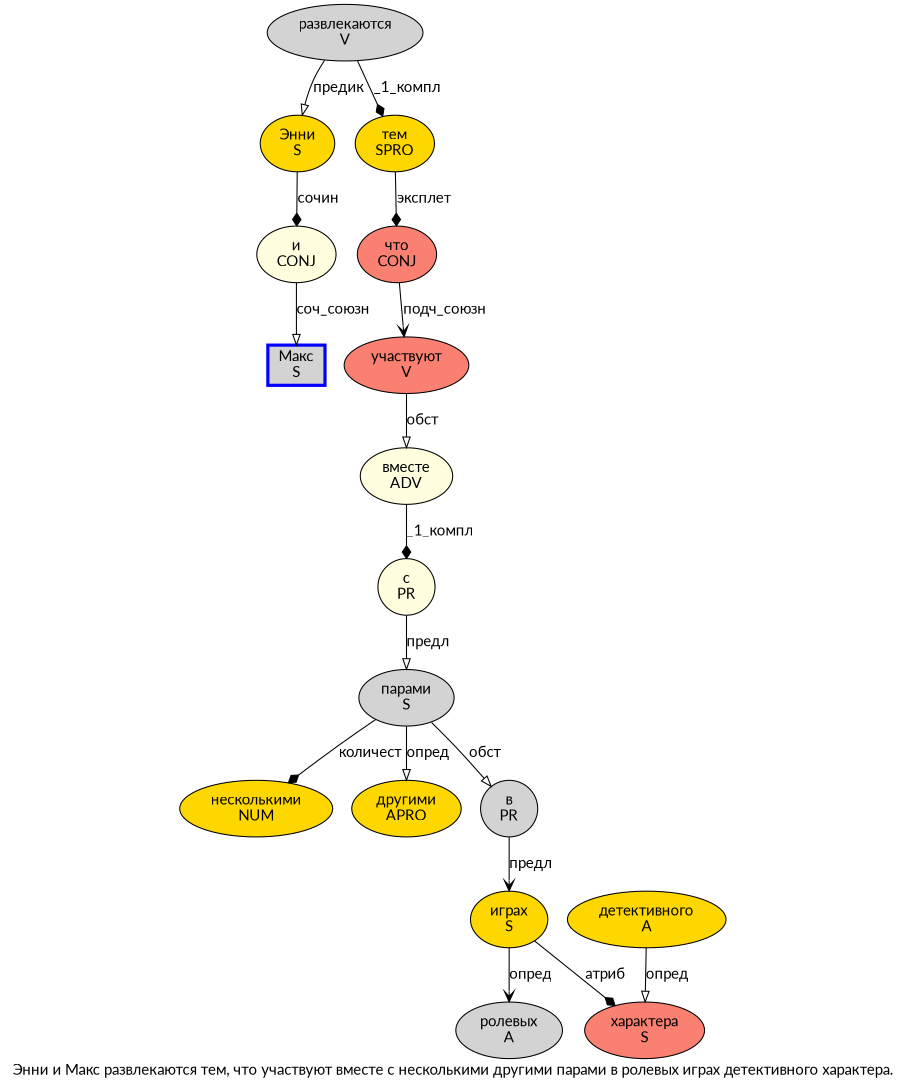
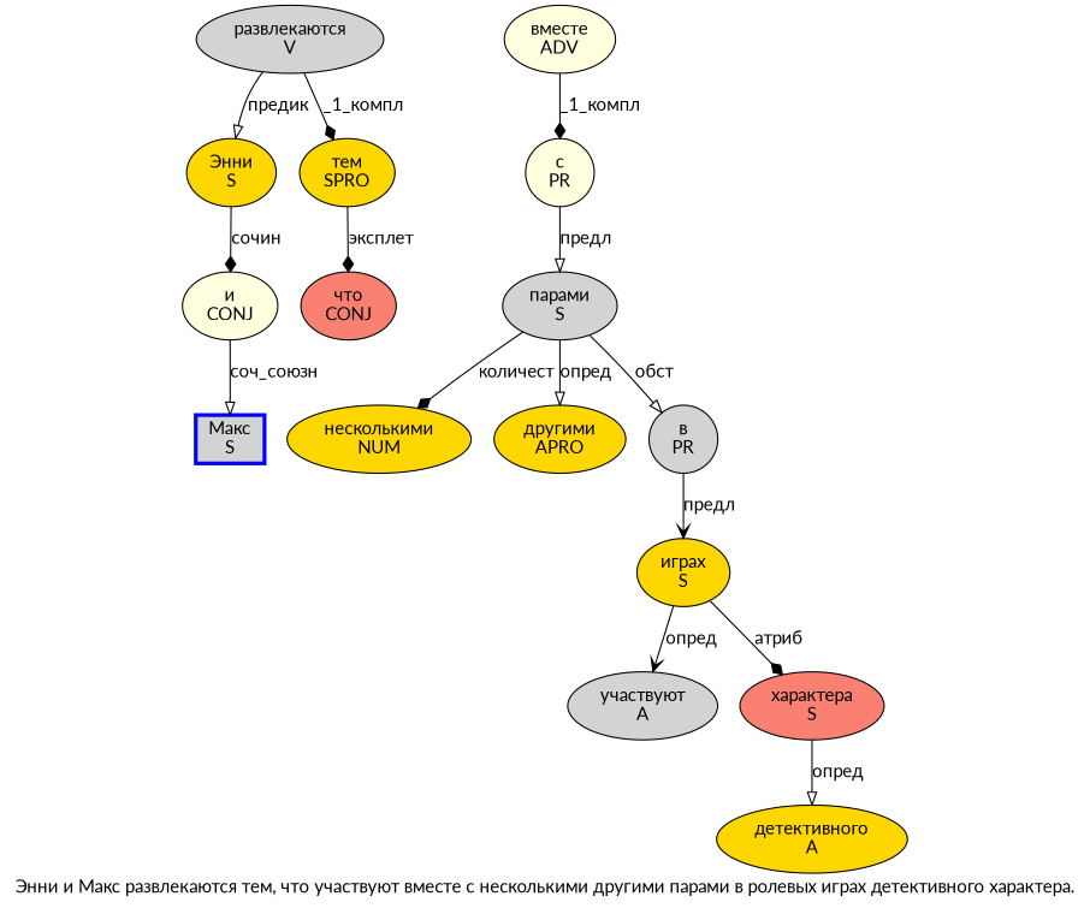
  digraph {
    fontname=Lato
    label="Энни и Макс развлекаются тем, что участвуют вместе с несколькими другими парами в ролевых играх детективного характера."
    node [fillcolor=gold fontname=Lato penwidth=1 shape=ellipse style=filled]
    edge [arrowhead=onormal fontname=Lato]
    n1 [label="Энни\nS"]
    n2 [fillcolor=lightyellow label="и\nCONJ"]
    n3 [color=blue fillcolor=lightgrey label="Макс\nS" penwidth=3 shape=box]
    n4 [fillcolor=lightgrey label="развлекаются\nV"]
    n5 [label="тем\nSPRO"]
    n6 [fillcolor=salmon label="что\nCONJ"]
-   n7 [fillcolor=salmon label="участвуют\nV"]
    n8 [fillcolor=lightyellow label="вместе\nADV"]
    n9 [fillcolor=lightyellow label="с\nPR"]
    n10 [fillcolor=lightgrey label="парами\nS"]
    n11 [label="несколькими\nNUM"]
    n12 [label="другими\nAPRO"]
    n13 [fillcolor=lightgrey label="в\nPR"]
    n14 [label="играх\nS"]
-   n15 [fillcolor=lightgrey label="ролевых\nA"]
+   n15 [fillcolor=lightgrey label="участвуют\nA"]
    n16 [fillcolor=salmon label="характера\nS"]
    n17 [label="детективного\nA"]
    n1 -> n2 [arrowhead=diamond label="сочин"]
    n2 -> n3 [label="соч_союзн"]
    n4 -> n1 [label="предик"]
    n4 -> n5 [arrowhead=diamond label="_1_компл"]
    n5 -> n6 [arrowhead=diamond label="эксплет"]
-   n6 -> n7 [arrowhead=vee label="подч_союзн"]
-   n7 -> n8 [label="обст"]
    n8 -> n9 [arrowhead=diamond label="_1_компл"]
    n9 -> n10 [label="предл"]
    n10 -> n11 [arrowhead=diamond label="количест"]
    n10 -> n12 [label="опред"]
    n10 -> n13 [label="обст"]
    n13 -> n14 [arrowhead=vee label="предл"]
    n14 -> n15 [arrowhead=vee label="опред"]
    n14 -> n16 [arrowhead=diamond label="атриб"]
-   n17 -> n16 [label="опред"]
+   n16 -> n17 [label="опред"]
  }
